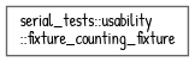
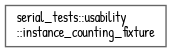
  digraph {
    rankdir=LR
    fontname="Patrick Hand"
-   n1 [color=grey40 fillcolor=white fontname="Patrick Hand" fontsize=10 height=0.2 label="serial_tests::usability\l::fixture_counting_fixture" shape=box style=filled width=0.4]
+   n1 [color=grey40 fillcolor=white fontname="Patrick Hand" fontsize=10 height=0.2 label="serial_tests::usability\l::instance_counting_fixture" shape=box style=filled width=0.4]
  }
